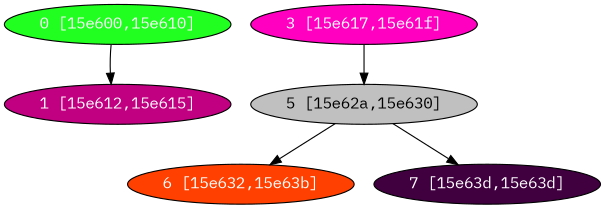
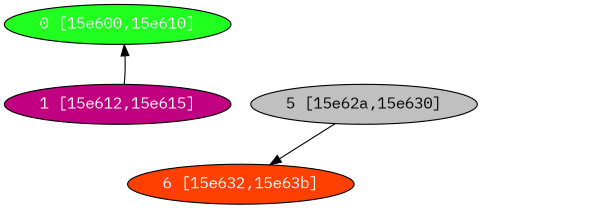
  digraph {
    fontname="IBM Plex Mono"
    node [fontcolor="#ffffff" fontname="IBM Plex Mono" shape=oval style=filled]
    edge [fontname="IBM Plex Mono"]
    n1 [fillcolor="#20FF20" label="0 [15e600,15e610]"]
    n2 [fillcolor="#C00080" label="1 [15e612,15e615]"]
-   n3 [fillcolor="#FF00C0" label="3 [15e617,15e61f]"]
    n4 [fillcolor="#C0C0C0" fontcolor="#000000" label="5 [15e62a,15e630]"]
    n5 [fillcolor="#FF4000" label="6 [15e632,15e63b]"]
-   n6 [fillcolor="#400040" label="7 [15e63d,15e63d]"]
-   n1 -> n2
-   n3 -> n4
+   n2 -> n1
    n4 -> n5
-   n4 -> n6
  }
